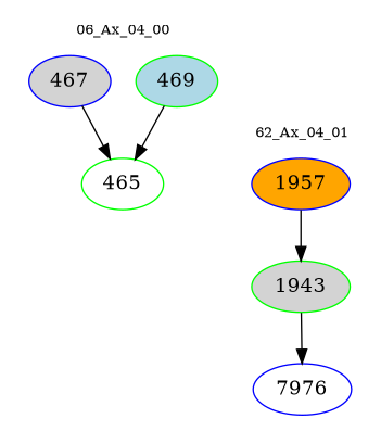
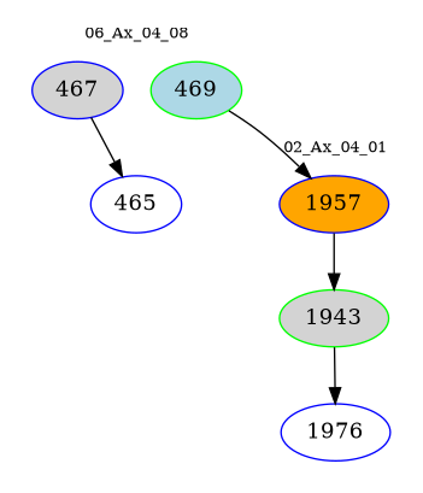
  digraph {
    node [color=green fillcolor=white style=filled]
    edge [color=black]
    n1 [fillcolor=lightblue label=469]
-   n2 [label=465]
+   n2 [color=blue label=465]
    n3 [color=blue fillcolor=lightgrey label=467]
    n4 [color=blue fillcolor=orange label=1957]
    n5 [fillcolor=lightgrey label=1943]
-   n6 [color=blue label=7976]
+   n6 [color=blue label=1976]
    subgraph cluster_1 {
      color=white
      fontsize=10
-     label="06_Ax_04_00"
+     label="06_Ax_04_08"
      n1
      n2
      n3
    }
    subgraph cluster_2 {
      color=white
      fontsize=10
-     label="62_Ax_04_01"
+     label="02_Ax_04_01"
      n4
      n5
      n6
    }
-   n1 -> n2
+   n1 -> n4
    n3 -> n2
    n4 -> n5
    n5 -> n6
  }
